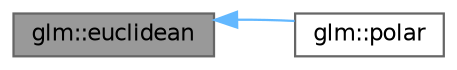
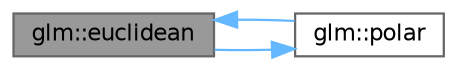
  digraph {
    rankdir=LR
    fontname="DejaVu Sans"
    node [fontname="DejaVu Sans" fontsize=10 shape=box style=filled]
    edge [color=steelblue1 fontname="DejaVu Sans" fontsize=10 labelfontname=Helvetica labelfontsize=10 style=solid]
    n1 [color=gray40 fillcolor=grey60 fontcolor=black height=0.2 label="glm::euclidean" width=0.4]
    n2 [color=grey40 fillcolor=white height=0.2 label="glm::polar" width=0.4]
+   n1 -> n2
    n2 -> n1
  }
